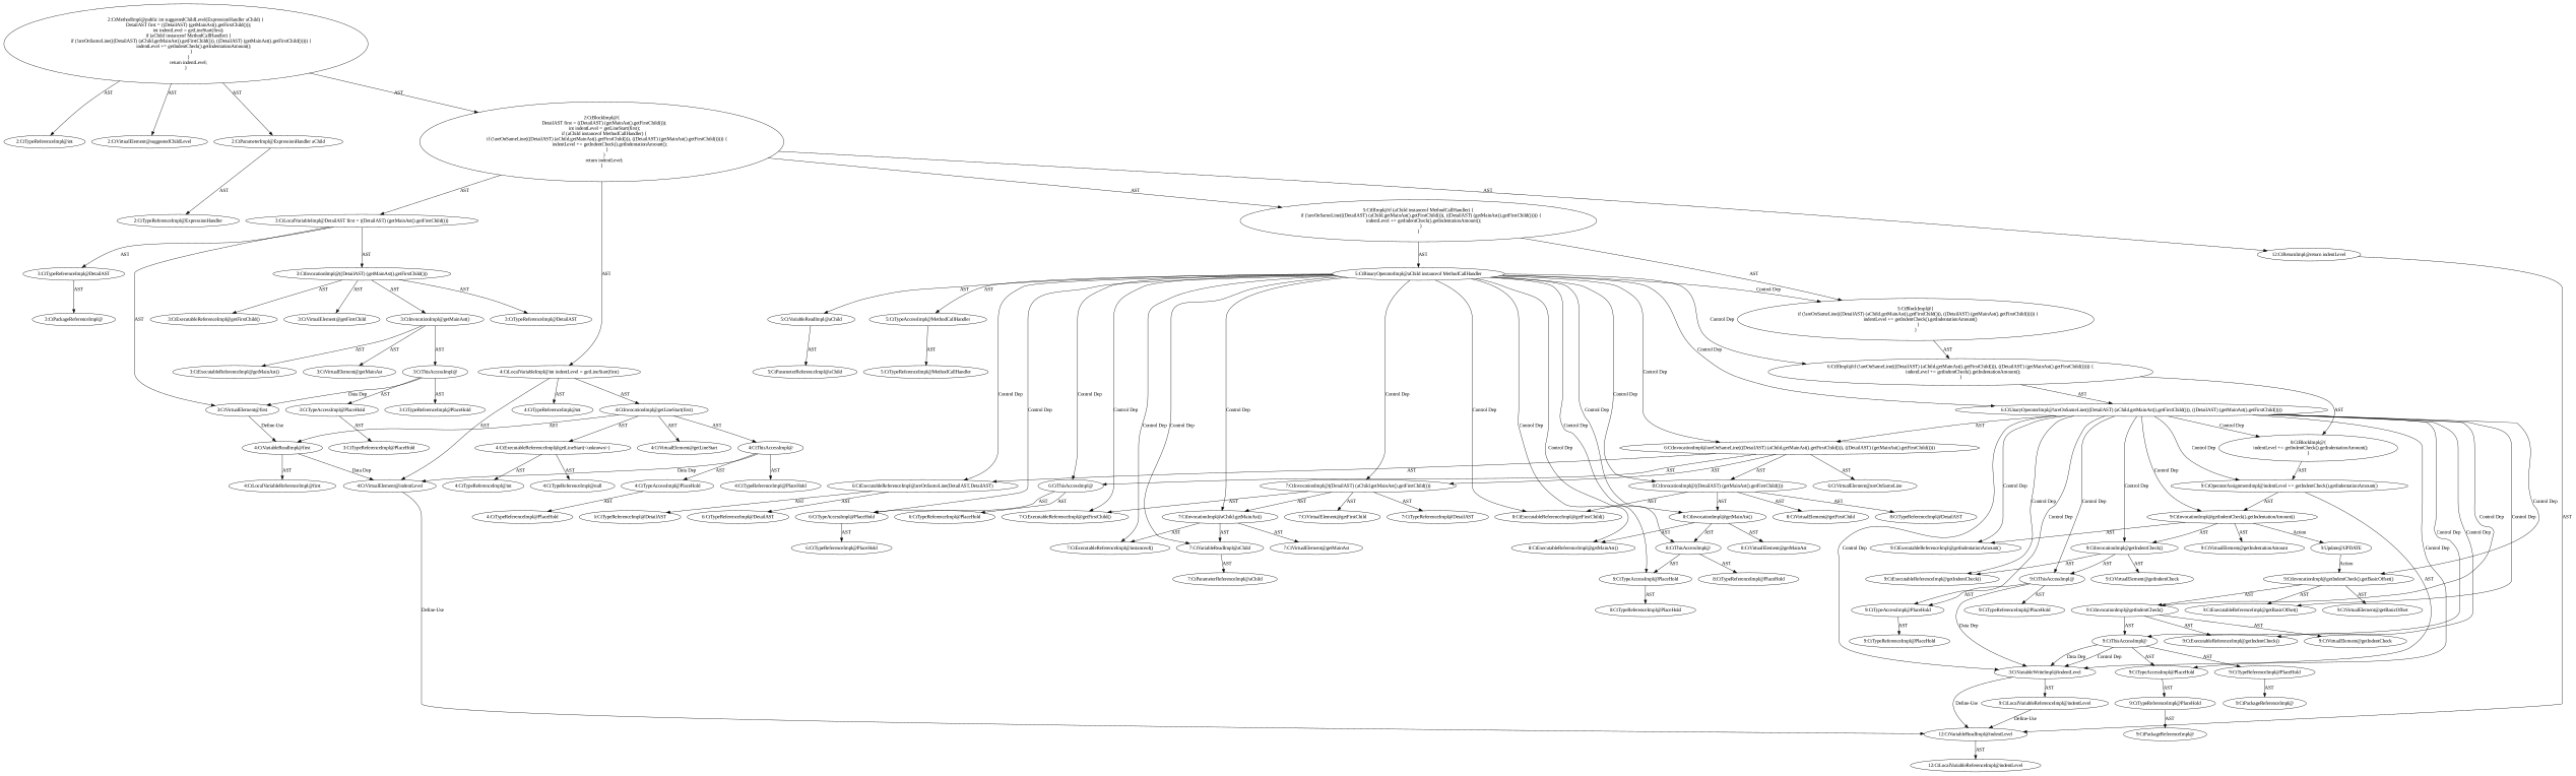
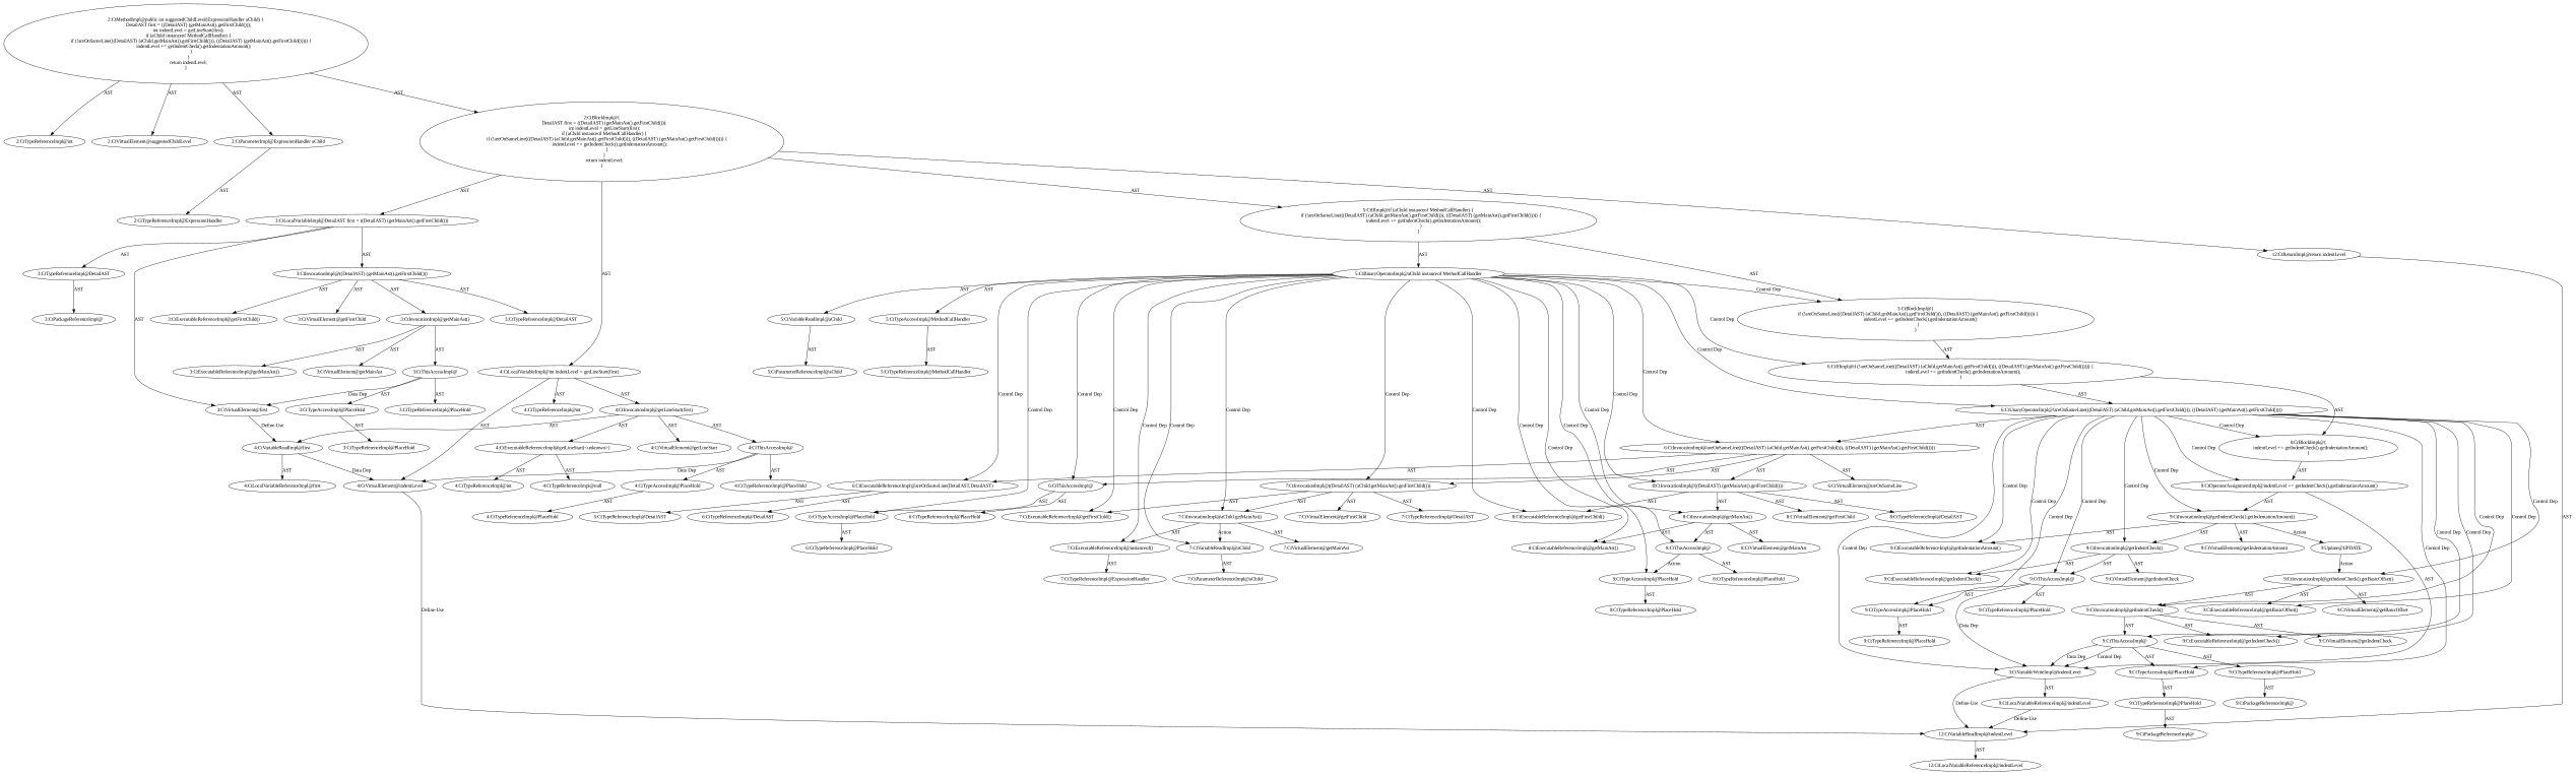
  digraph {
    fontname="Liberation Serif"
    node [fontname="Liberation Serif" shape=ellipse]
    edge [fontname="Liberation Serif"]
    n1 [label="2:CtTypeReferenceImpl@int"]
    n2 [label="2:CtVirtualElement@suggestedChildLevel"]
    n3 [label="2:CtParameterImpl@ExpressionHandler aChild"]
    n4 [label="2:CtTypeReferenceImpl@ExpressionHandler"]
    n5 [label="3:CtTypeReferenceImpl@DetailAST"]
    n6 [label="3:CtPackageReferenceImpl@"]
    n7 [label="3:CtExecutableReferenceImpl@getFirstChild()"]
    n8 [label="3:CtVirtualElement@getFirstChild"]
    n9 [label="3:CtExecutableReferenceImpl@getMainAst()"]
    n10 [label="3:CtVirtualElement@getMainAst"]
    n11 [label="3:CtTypeAccessImpl@PlaceHold"]
    n12 [label="3:CtTypeReferenceImpl@PlaceHold"]
    n13 [label="3:CtThisAccessImpl@"]
    n14 [label="3:CtTypeReferenceImpl@PlaceHold"]
    n15 [label="3:CtVirtualElement@first"]
    n16 [label="4:CtVariableReadImpl@first"]
    n17 [label="3:CtInvocationImpl@getMainAst()"]
    n18 [label="3:CtInvocationImpl@((DetailAST) (getMainAst().getFirstChild()))"]
    n19 [label="3:CtTypeReferenceImpl@DetailAST"]
    n20 [label="4:CtVirtualElement@indentLevel"]
    n21 [label="4:CtLocalVariableReferenceImpl@first"]
    n22 [label="3:CtLocalVariableImpl@DetailAST first = ((DetailAST) (getMainAst().getFirstChild()))"]
    n23 [label="4:CtTypeReferenceImpl@int"]
    n24 [label="4:CtExecutableReferenceImpl@getLineStart(<unknown>)"]
    n25 [label="4:CtTypeReferenceImpl@int"]
    n26 [label="4:CtTypeReferenceImpl@null"]
    n27 [label="4:CtVirtualElement@getLineStart"]
    n28 [label="4:CtTypeAccessImpl@PlaceHold"]
    n29 [label="4:CtTypeReferenceImpl@PlaceHold"]
    n30 [label="4:CtThisAccessImpl@"]
    n31 [label="4:CtTypeReferenceImpl@PlaceHold"]
    n32 [label="12:CtVariableReadImpl@indentLevel"]
    n33 [label="4:CtInvocationImpl@getLineStart(first)"]
    n34 [label="12:CtLocalVariableReferenceImpl@indentLevel"]
    n35 [label="4:CtLocalVariableImpl@int indentLevel = getLineStart(first)"]
    n36 [label="5:CtVariableReadImpl@aChild"]
    n37 [label="5:CtParameterReferenceImpl@aChild"]
    n38 [label="5:CtTypeAccessImpl@MethodCallHandler"]
    n39 [label="5:CtTypeReferenceImpl@MethodCallHandler"]
    n40 [label="5:CtBinaryOperatorImpl@aChild instanceof MethodCallHandler"]
    n41 [label="6:CtExecutableReferenceImpl@areOnSameLine(DetailAST,DetailAST)"]
    n42 [label="6:CtTypeAccessImpl@PlaceHold"]
    n43 [label="6:CtThisAccessImpl@"]
    n44 [label="7:CtExecutableReferenceImpl@getFirstChild()"]
    n45 [label="7:CtExecutableReferenceImpl@instanceof()"]
    n46 [label="7:CtVariableReadImpl@aChild"]
    n47 [label="7:CtInvocationImpl@aChild.getMainAst()"]
    n48 [label="7:CtInvocationImpl@((DetailAST) (aChild.getMainAst().getFirstChild()))"]
    n49 [label="8:CtExecutableReferenceImpl@getFirstChild()"]
    n50 [label="8:CtExecutableReferenceImpl@getMainAst()"]
    n51 [label="8:CtTypeAccessImpl@PlaceHold"]
    n52 [label="8:CtThisAccessImpl@"]
    n53 [label="8:CtInvocationImpl@getMainAst()"]
    n54 [label="8:CtInvocationImpl@((DetailAST) (getMainAst().getFirstChild()))"]
    n55 [label="6:CtInvocationImpl@areOnSameLine(((DetailAST) (aChild.getMainAst().getFirstChild())), ((DetailAST) (getMainAst().getFirstChild())))"]
    n56 [label="6:CtUnaryOperatorImpl@!areOnSameLine(((DetailAST) (aChild.getMainAst().getFirstChild())), ((DetailAST) (getMainAst().getFirstChild())))"]
    n57 [label="6:CtIfImpl@if (!areOnSameLine(((DetailAST) (aChild.getMainAst().getFirstChild())), ((DetailAST) (getMainAst().getFirstChild())))) \{\n    indentLevel += getIndentCheck().getIndentationAmount();\n\}"]
    n58 [label="5:CtBlockImpl@\{\n    if (!areOnSameLine(((DetailAST) (aChild.getMainAst().getFirstChild())), ((DetailAST) (getMainAst().getFirstChild())))) \{\n        indentLevel += getIndentCheck().getIndentationAmount();\n    \}\n\}"]
    n59 [label="6:CtTypeReferenceImpl@DetailAST"]
    n60 [label="6:CtTypeReferenceImpl@DetailAST"]
    n61 [label="6:CtTypeReferenceImpl@PlaceHold"]
    n62 [label="6:CtTypeReferenceImpl@PlaceHold"]
+   n63 [label="7:CtTypeReferenceImpl@ExpressionHandler"]
    n64 [label="7:CtParameterReferenceImpl@aChild"]
    n65 [label="7:CtVirtualElement@getMainAst"]
    n66 [label="7:CtVirtualElement@getFirstChild"]
    n67 [label="7:CtTypeReferenceImpl@DetailAST"]
    n68 [label="8:CtTypeReferenceImpl@PlaceHold"]
    n69 [label="8:CtTypeReferenceImpl@PlaceHold"]
    n70 [label="8:CtVirtualElement@getMainAst"]
    n71 [label="8:CtVirtualElement@getFirstChild"]
    n72 [label="8:CtTypeReferenceImpl@DetailAST"]
    n73 [label="6:CtVirtualElement@areOnSameLine"]
    n74 [label="3:CtVariableWriteImpl@indentLevel"]
    n75 [label="9:CtExecutableReferenceImpl@getIndentationAmount()"]
    n76 [label="9:CtExecutableReferenceImpl@getIndentCheck()"]
    n77 [label="9:CtTypeAccessImpl@PlaceHold"]
    n78 [label="9:CtThisAccessImpl@"]
    n79 [label="9:CtInvocationImpl@getIndentCheck()"]
    n80 [label="9:CtInvocationImpl@getIndentCheck().getIndentationAmount()"]
    n81 [label="9:CtOperatorAssignmentImpl@indentLevel += getIndentCheck().getIndentationAmount()"]
    n82 [label="8:CtBlockImpl@\{\n    indentLevel += getIndentCheck().getIndentationAmount();\n\}"]
    n83 [label="9:CtTypeAccessImpl@PlaceHold"]
    n84 [label="9:CtThisAccessImpl@"]
    n85 [label="9:CtExecutableReferenceImpl@getIndentCheck()"]
    n86 [label="9:CtInvocationImpl@getIndentCheck()"]
    n87 [label="9:CtExecutableReferenceImpl@getBasicOffset()"]
    n88 [label="9:CtInvocationImpl@getIndentCheck().getBasicOffset()"]
    n89 [label="9:CtLocalVariableReferenceImpl@indentLevel"]
    n90 [label="9:CtTypeReferenceImpl@PlaceHold"]
    n91 [label="9:CtTypeReferenceImpl@PlaceHold"]
    n92 [label="9:CtVirtualElement@getIndentCheck"]
    n93 [label="9:CtVirtualElement@getIndentationAmount"]
    n94 [label="9:Update@UPDATE"]
    n95 [label="9:CtTypeReferenceImpl@PlaceHold"]
    n96 [label="9:CtTypeReferenceImpl@PlaceHold"]
    n97 [label="9:CtVirtualElement@getIndentCheck"]
    n98 [label="9:CtVirtualElement@getBasicOffset"]
    n99 [label="5:CtIfImpl@if (aChild instanceof MethodCallHandler) \{\n    if (!areOnSameLine(((DetailAST) (aChild.getMainAst().getFirstChild())), ((DetailAST) (getMainAst().getFirstChild())))) \{\n        indentLevel += getIndentCheck().getIndentationAmount();\n    \}\n\}"]
    n100 [label="12:CtReturnImpl@return indentLevel"]
    n101 [label="2:CtBlockImpl@\{\n    DetailAST first = ((DetailAST) (getMainAst().getFirstChild()));\n    int indentLevel = getLineStart(first);\n    if (aChild instanceof MethodCallHandler) \{\n        if (!areOnSameLine(((DetailAST) (aChild.getMainAst().getFirstChild())), ((DetailAST) (getMainAst().getFirstChild())))) \{\n            indentLevel += getIndentCheck().getIndentationAmount();\n        \}\n    \}\n    return indentLevel;\n\}"]
    n102 [label="2:CtMethodImpl@public int suggestedChildLevel(ExpressionHandler aChild) \{\n    DetailAST first = ((DetailAST) (getMainAst().getFirstChild()));\n    int indentLevel = getLineStart(first);\n    if (aChild instanceof MethodCallHandler) \{\n        if (!areOnSameLine(((DetailAST) (aChild.getMainAst().getFirstChild())), ((DetailAST) (getMainAst().getFirstChild())))) \{\n            indentLevel += getIndentCheck().getIndentationAmount();\n        \}\n    \}\n    return indentLevel;\n\}"]
    n103 [label="9:CtPackageReferenceImpl@"]
    n104 [label="9:CtPackageReferenceImpl@"]
    n3 -> n4 [label=AST]
    n5 -> n6 [label=AST]
    n11 -> n12 [label=AST]
    n13 -> n11 [label=AST]
    n13 -> n14 [label=AST]
    n13 -> n15 [label="Data Dep"]
    n15 -> n16 [label="Define-Use"]
    n16 -> n20 [label="Data Dep"]
    n16 -> n21 [label=AST]
    n17 -> n9 [label=AST]
    n17 -> n10 [label=AST]
    n17 -> n13 [label=AST]
    n18 -> n7 [label=AST]
    n18 -> n8 [label=AST]
    n18 -> n17 [label=AST]
    n18 -> n19 [label=AST]
    n20 -> n32 [label="Define-Use"]
    n22 -> n5 [label=AST]
    n22 -> n15 [label=AST]
    n22 -> n18 [label=AST]
    n24 -> n25 [label=AST]
    n24 -> n26 [label=AST]
    n28 -> n29 [label=AST]
    n30 -> n20 [label="Data Dep"]
    n30 -> n28 [label=AST]
    n30 -> n31 [label=AST]
    n32 -> n34 [label=AST]
    n33 -> n16 [label=AST]
    n33 -> n24 [label=AST]
    n33 -> n27 [label=AST]
    n33 -> n30 [label=AST]
    n35 -> n20 [label=AST]
    n35 -> n23 [label=AST]
    n35 -> n33 [label=AST]
    n36 -> n37 [label=AST]
    n38 -> n39 [label=AST]
    n40 -> n36 [label=AST]
    n40 -> n38 [label=AST]
    n40 -> n41 [label="Control Dep"]
    n40 -> n42 [label="Control Dep"]
    n40 -> n43 [label="Control Dep"]
    n40 -> n44 [label="Control Dep"]
    n40 -> n45 [label="Control Dep"]
    n40 -> n46 [label="Control Dep"]
    n40 -> n47 [label="Control Dep"]
    n40 -> n48 [label="Control Dep"]
    n40 -> n49 [label="Control Dep"]
    n40 -> n50 [label="Control Dep"]
    n40 -> n51 [label="Control Dep"]
    n40 -> n52 [label="Control Dep"]
    n40 -> n53 [label="Control Dep"]
    n40 -> n54 [label="Control Dep"]
    n40 -> n55 [label="Control Dep"]
    n40 -> n56 [label="Control Dep"]
    n40 -> n57 [label="Control Dep"]
    n40 -> n58 [label="Control Dep"]
    n41 -> n59 [label=AST]
    n41 -> n60 [label=AST]
    n42 -> n61 [label=AST]
    n43 -> n42 [label=AST]
    n43 -> n62 [label=AST]
+   n45 -> n63 [label=AST]
    n46 -> n64 [label=AST]
    n47 -> n45 [label=AST]
-   n47 -> n46 [label=AST]
+   n47 -> n46 [label=Action]
    n47 -> n65 [label=AST]
    n48 -> n44 [label=AST]
    n48 -> n47 [label=AST]
    n48 -> n66 [label=AST]
    n48 -> n67 [label=AST]
    n51 -> n68 [label=AST]
-   n52 -> n51 [label=AST]
+   n52 -> n51 [label=Action]
    n52 -> n69 [label=AST]
    n53 -> n50 [label=AST]
    n53 -> n52 [label=AST]
    n53 -> n70 [label=AST]
    n54 -> n49 [label=AST]
    n54 -> n53 [label=AST]
    n54 -> n71 [label=AST]
    n54 -> n72 [label=AST]
    n55 -> n41 [label=AST]
    n55 -> n43 [label=AST]
    n55 -> n48 [label=AST]
    n55 -> n54 [label=AST]
    n55 -> n73 [label=AST]
    n56 -> n55 [label=AST]
    n56 -> n74 [label="Control Dep"]
    n56 -> n75 [label="Control Dep"]
    n56 -> n76 [label="Control Dep"]
    n56 -> n77 [label="Control Dep"]
    n56 -> n78 [label="Control Dep"]
    n56 -> n79 [label="Control Dep"]
    n56 -> n80 [label="Control Dep"]
    n56 -> n81 [label="Control Dep"]
    n56 -> n82 [label="Control Dep"]
    n56 -> n83 [label="Control Dep"]
    n56 -> n84 [label="Control Dep"]
    n56 -> n85 [label="Control Dep"]
    n56 -> n86 [label="Control Dep"]
    n56 -> n87 [label="Control Dep"]
    n56 -> n88 [label="Control Dep"]
    n57 -> n56 [label=AST]
    n57 -> n82 [label=AST]
    n58 -> n57 [label=AST]
    n74 -> n32 [label="Define-Use"]
    n74 -> n89 [label=AST]
    n77 -> n90 [label=AST]
    n78 -> n74 [label="Data Dep"]
    n78 -> n77 [label=AST]
    n78 -> n91 [label=AST]
    n79 -> n76 [label=AST]
    n79 -> n78 [label=AST]
    n79 -> n92 [label=AST]
    n80 -> n75 [label=AST]
    n80 -> n79 [label=AST]
    n80 -> n93 [label=AST]
    n80 -> n94 [label=Action]
    n81 -> n74 [label=AST]
    n81 -> n80 [label=AST]
    n82 -> n81 [label=AST]
    n83 -> n95 [label=AST]
    n84 -> n74 [label="Data Dep"]
    n84 -> n74 [label="Control Dep"]
    n84 -> n83 [label=AST]
    n84 -> n96 [label=AST]
    n86 -> n84 [label=AST]
    n86 -> n85 [label=AST]
    n86 -> n97 [label=AST]
    n88 -> n86 [label=AST]
    n88 -> n87 [label=AST]
    n88 -> n98 [label=AST]
    n89 -> n32 [label="Define-Use"]
    n94 -> n88 [label=Action]
    n95 -> n104 [label=AST]
    n96 -> n103 [label=AST]
    n99 -> n40 [label=AST]
    n99 -> n58 [label=AST]
    n100 -> n32 [label=AST]
    n101 -> n22 [label=AST]
    n101 -> n35 [label=AST]
    n101 -> n99 [label=AST]
    n101 -> n100 [label=AST]
    n102 -> n1 [label=AST]
    n102 -> n2 [label=AST]
    n102 -> n3 [label=AST]
    n102 -> n101 [label=AST]
  }
